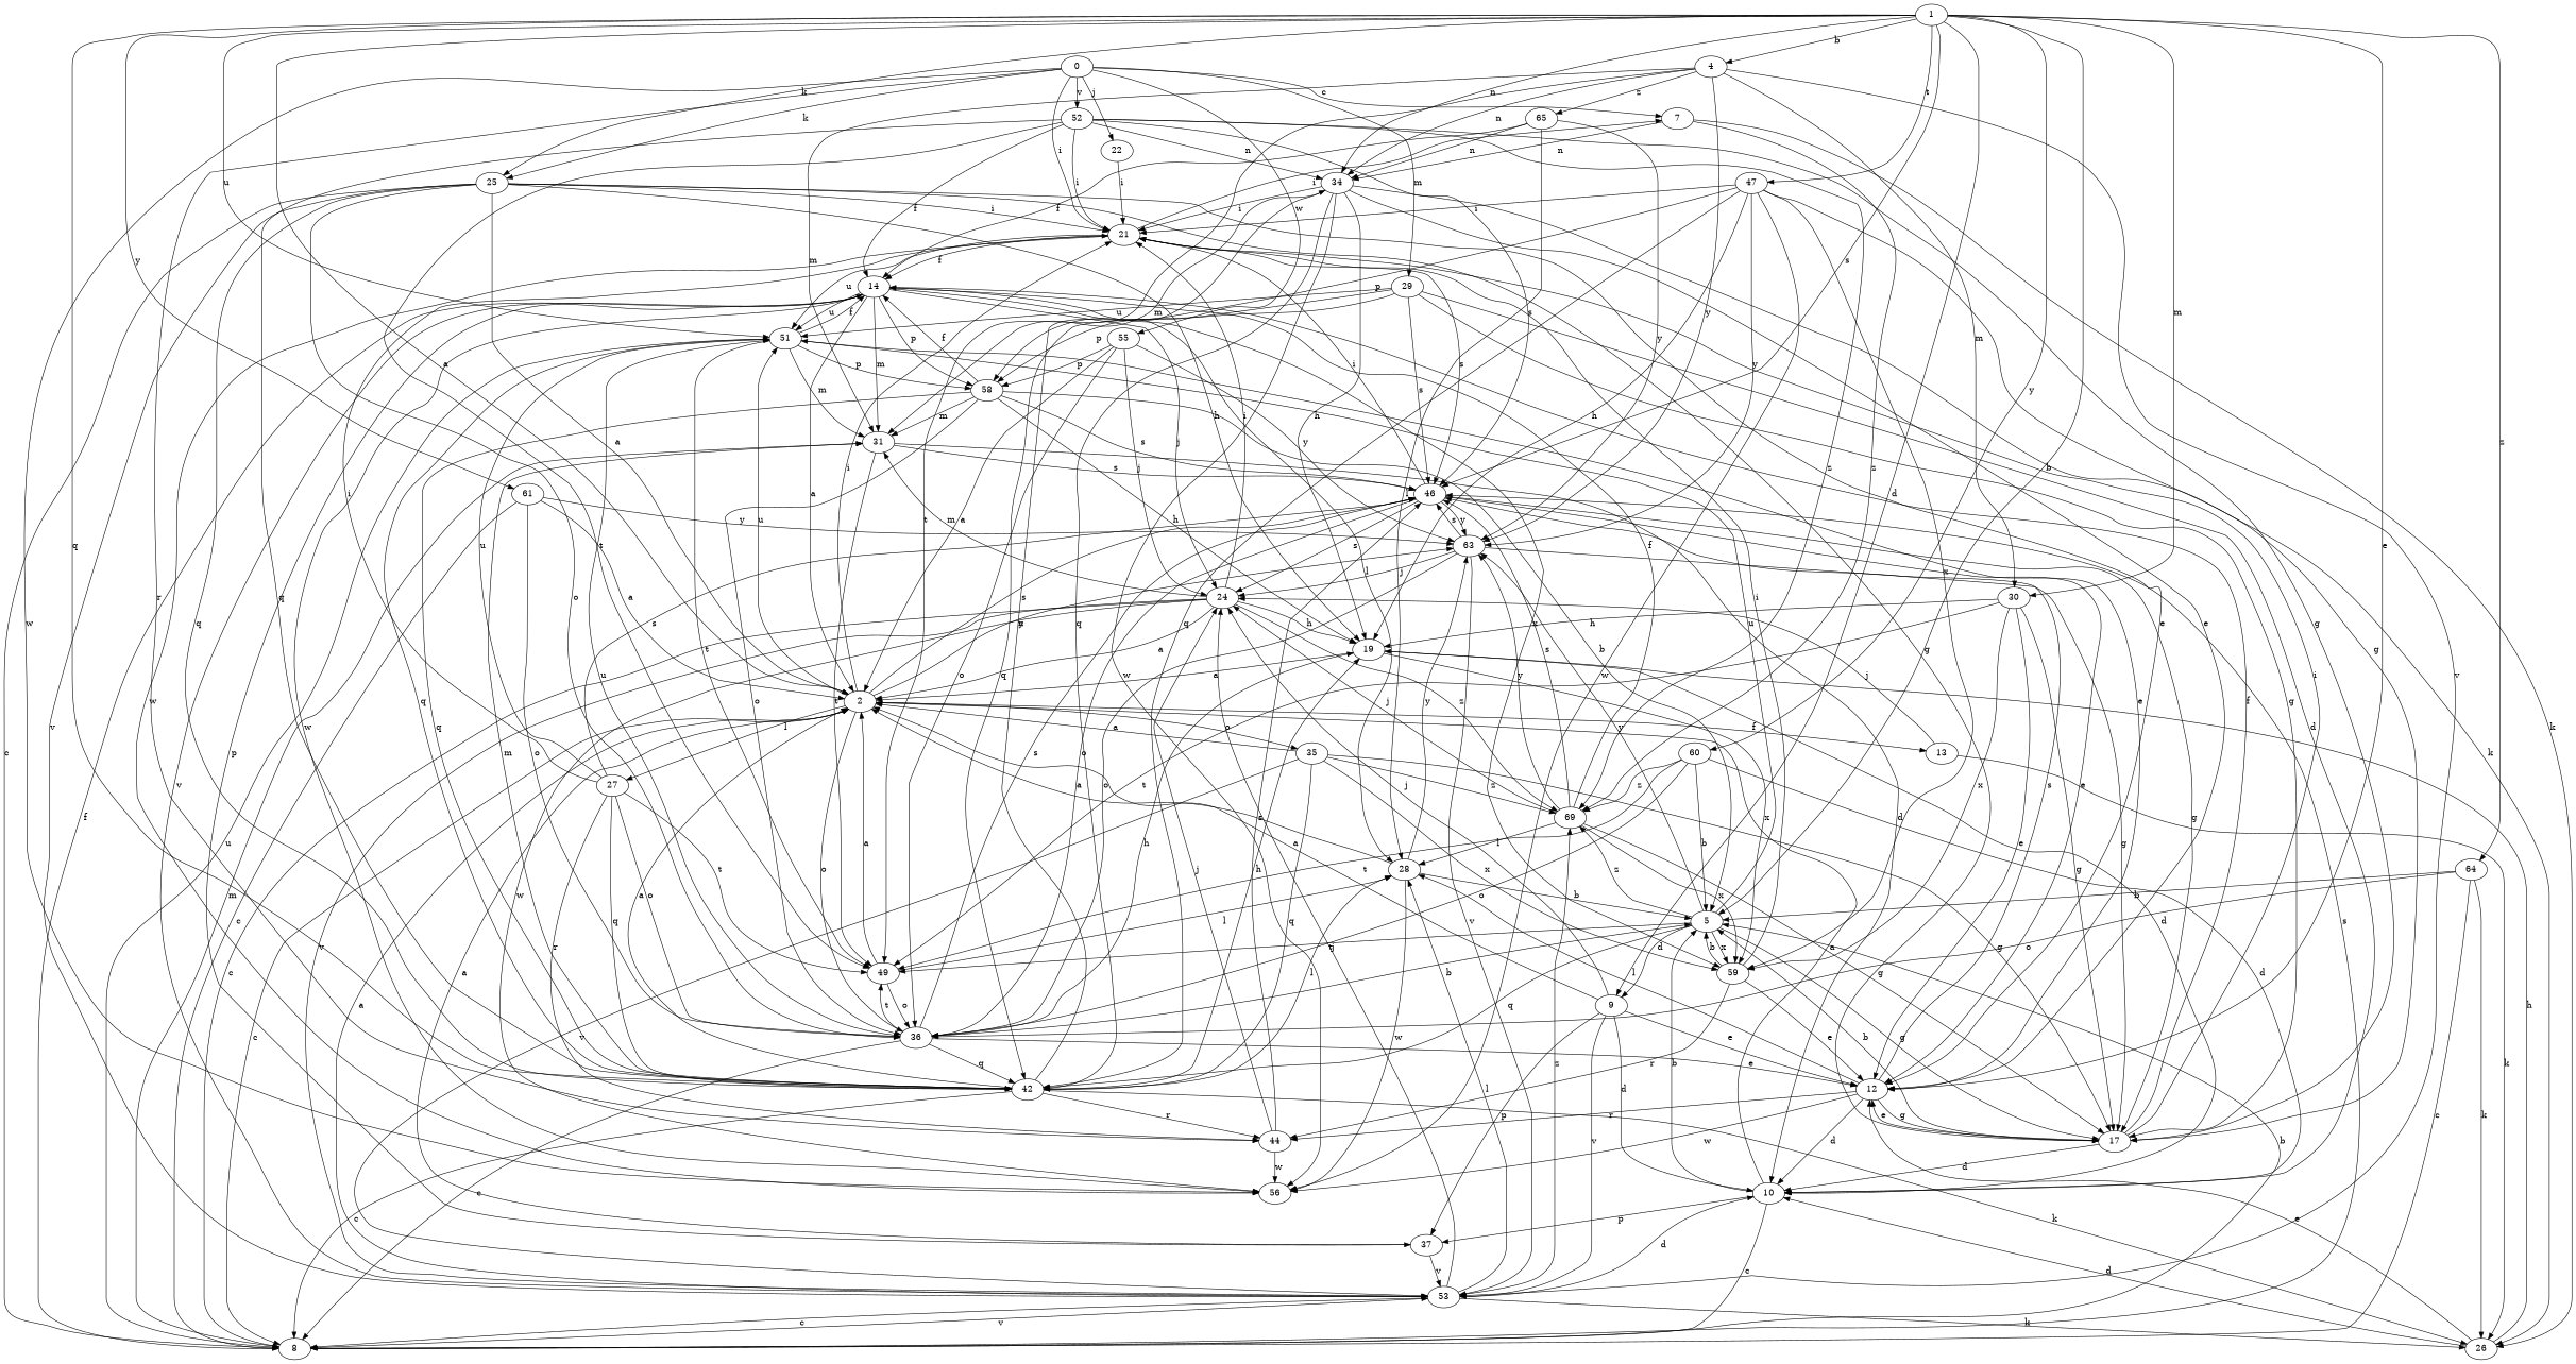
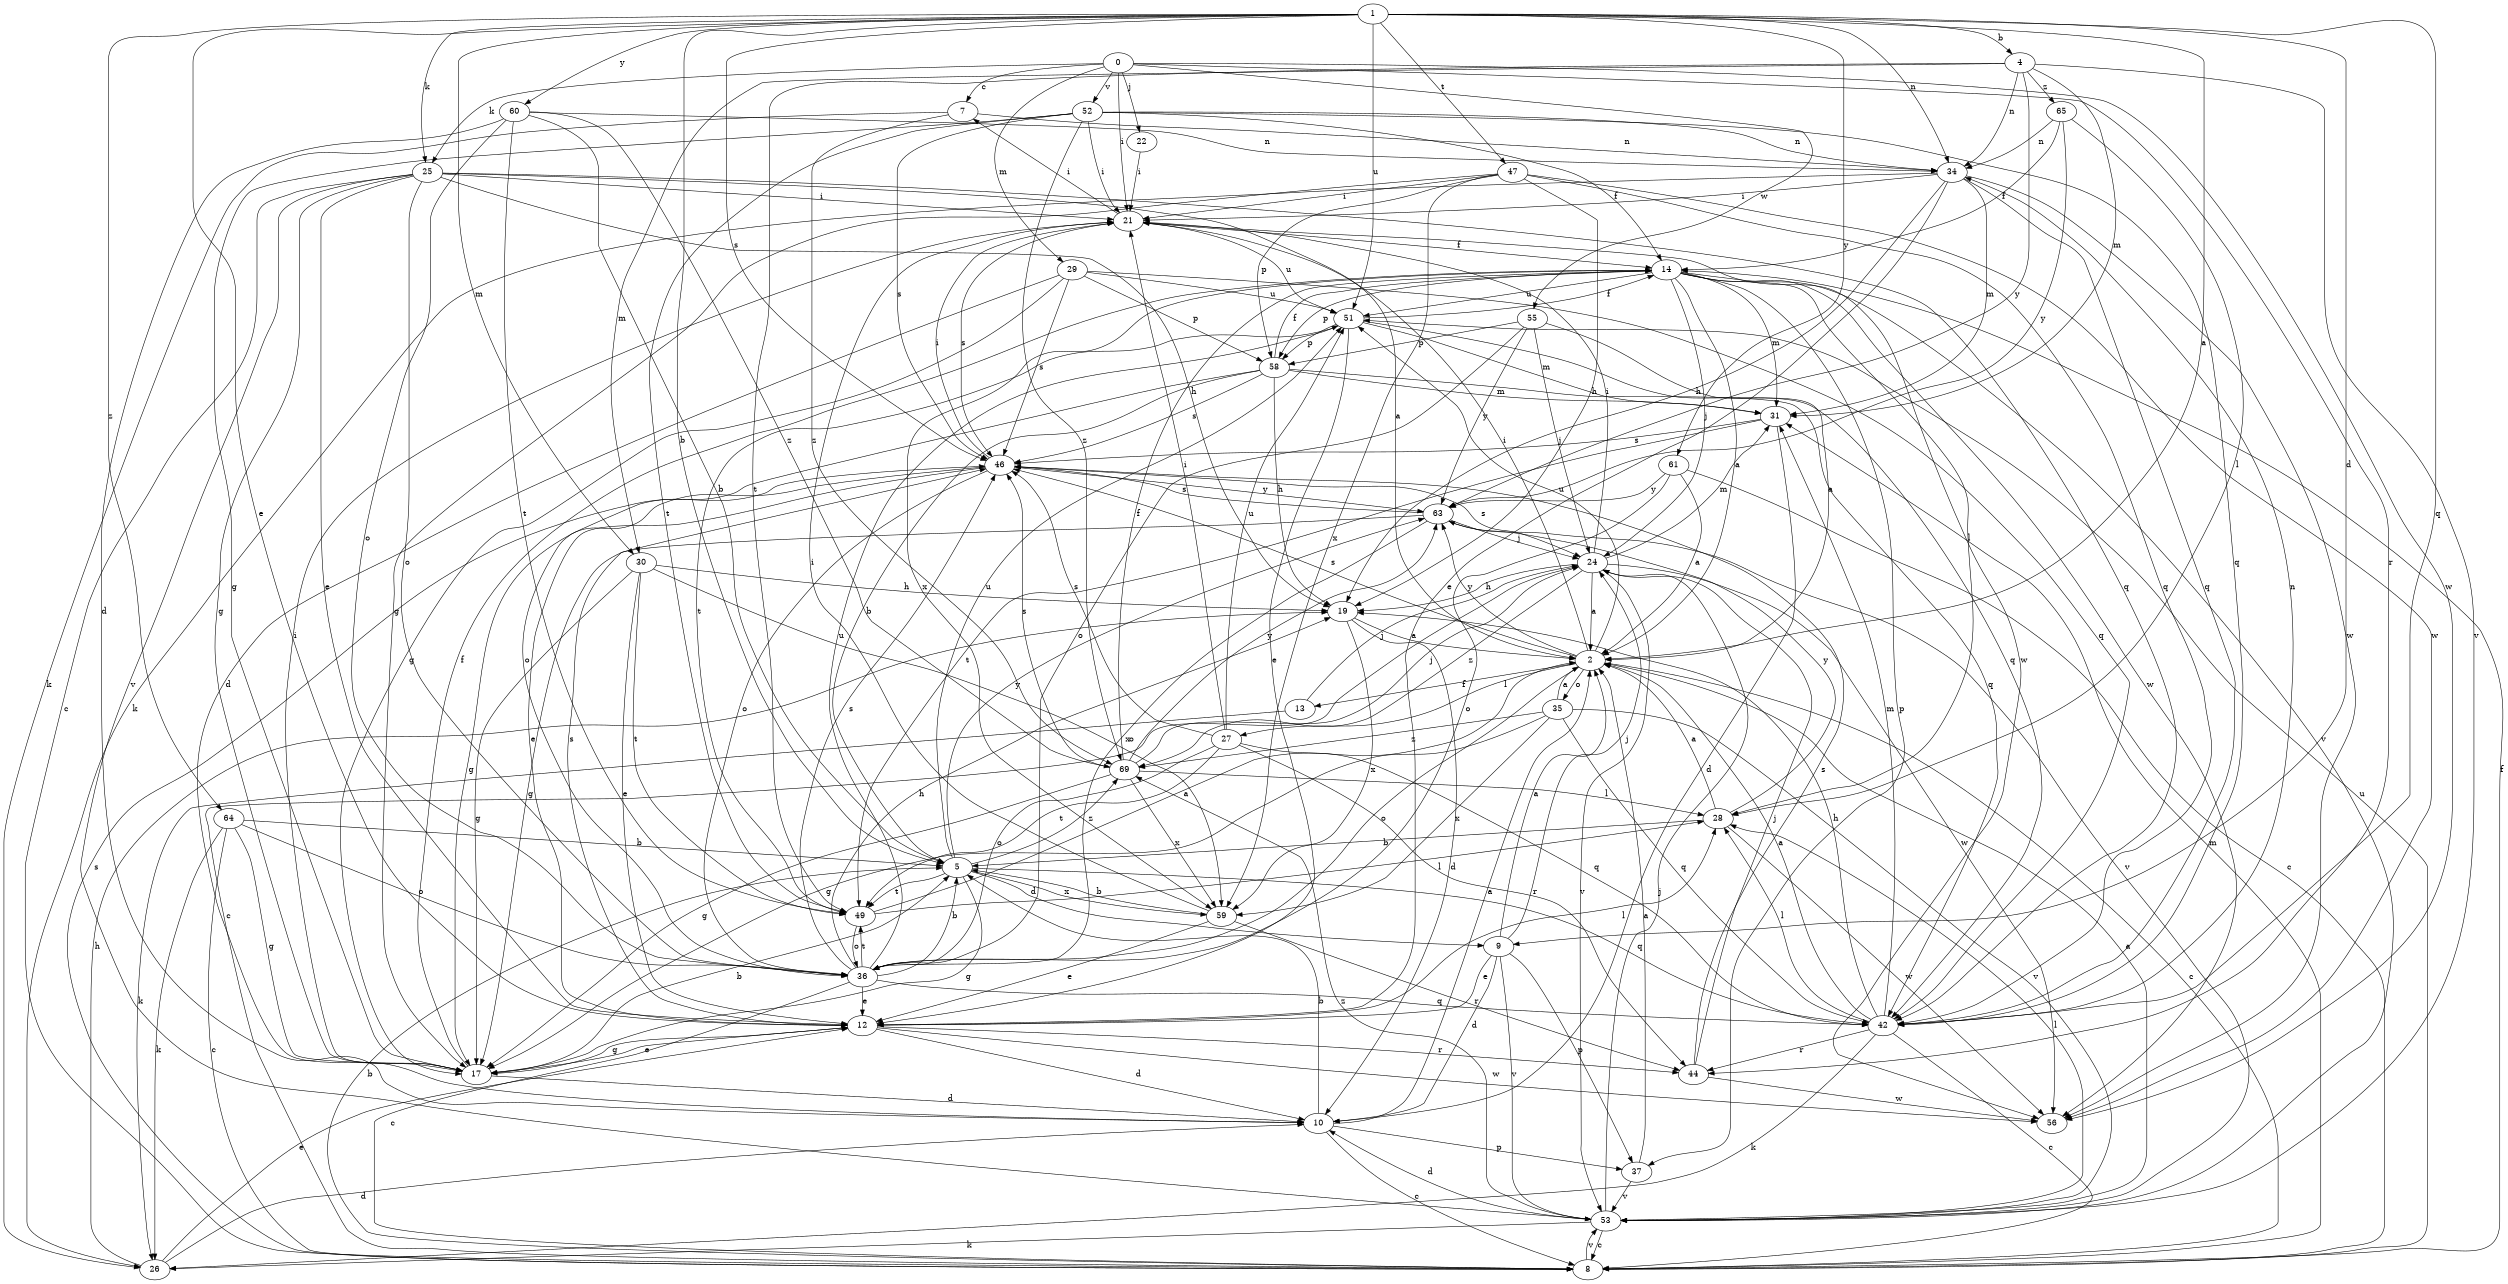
  strict digraph {
    0
    7
    21
    22
    25
    29
    44
    52
    55
    56
    34
    n12 [label=69]
    26
    46
    51
    14
    2
    12
    42
    8
    36
    53
    17
    19
    10
    n26 [label=58]
    24
    49
    63
    1
    4
    5
    9
    30
    47
    60
    61
    64
    13
    27
    35
    31
    65
    59
    37
    28
    0 -> 7 [label=c]
    0 -> 21 [label=i]
    0 -> 22 [label=j]
    0 -> 25 [label=k]
    0 -> 29 [label=m]
    0 -> 44 [label=r]
    0 -> 52 [label=v]
    0 -> 55 [label=w]
    0 -> 56 [label=w]
    7 -> 34 [label=n]
    7 -> n12 [label=z]
    7 -> 26 [label=k]
    21 -> 7 [label=i]
    21 -> 56 [label=w]
    21 -> 46 [label=s]
    21 -> 51 [label=u]
    21 -> 14 [label=f]
    22 -> 21 [label=i]
    25 -> 21 [label=i]
    25 -> 2 [label=a]
    25 -> 12 [label=e]
    25 -> 42 [label=q]
    25 -> 8 [label=c]
    25 -> 36 [label=o]
    25 -> 53 [label=v]
    25 -> 17 [label=g]
    25 -> 19 [label=h]
    29 -> 46 [label=s]
    29 -> 51 [label=u]
    29 -> 42 [label=q]
    29 -> 17 [label=g]
    29 -> 10 [label=d]
    29 -> n26 [label=p]
    44 -> 56 [label=w]
    44 -> 46 [label=s]
    44 -> 24 [label=j]
    52 -> 21 [label=i]
    52 -> 34 [label=n]
    52 -> n12 [label=z]
    52 -> 46 [label=s]
    52 -> 14 [label=f]
    52 -> 42 [label=q]
    52 -> 17 [label=g]
    52 -> 49 [label=t]
    55 -> 2 [label=a]
    55 -> 36 [label=o]
    55 -> n26 [label=p]
    55 -> 24 [label=j]
    55 -> 63 [label=y]
    34 -> 21 [label=i]
    34 -> 56 [label=w]
    34 -> 26 [label=k]
    34 -> 12 [label=e]
    34 -> 42 [label=q]
    34 -> 19 [label=h]
    34 -> 31 [label=m]
    n12 -> 46 [label=s]
    n12 -> 14 [label=f]
    n12 -> 17 [label=g]
    n12 -> 24 [label=j]
    n12 -> 63 [label=y]
    n12 -> 59 [label=x]
    n12 -> 28 [label=l]
    26 -> 12 [label=e]
    26 -> 19 [label=h]
    26 -> 10 [label=d]
    46 -> 21 [label=i]
    46 -> 12 [label=e]
    46 -> 36 [label=o]
    46 -> 17 [label=g]
    46 -> 24 [label=s]
    46 -> 63 [label=y]
    51 -> 14 [label=f]
    51 -> 12 [label=e]
    51 -> 42 [label=q]
    51 -> n26 [label=p]
    51 -> 49 [label=t]
    51 -> 31 [label=m]
    14 -> 56 [label=w]
    14 -> 51 [label=u]
    14 -> 2 [label=a]
    14 -> 53 [label=v]
    14 -> n26 [label=p]
    14 -> 24 [label=j]
    14 -> 31 [label=m]
    14 -> 59 [label=x]
    14 -> 37 [label=p]
    14 -> 28 [label=l]
    2 -> 21 [label=i]
    2 -> 46 [label=s]
    2 -> 51 [label=u]
    2 -> 8 [label=c]
    2 -> 36 [label=o]
    2 -> 63 [label=y]
    2 -> 13 [label=f]
    2 -> 27 [label=l]
    2 -> 35 [label=o]
    12 -> 44 [label=r]
    12 -> 56 [label=w]
    12 -> 46 [label=s]
    12 -> 17 [label=g]
    12 -> 10 [label=d]
    12 -> 28 [label=l]
    42 -> 44 [label=r]
    42 -> 34 [label=n]
    42 -> 26 [label=k]
    42 -> 2 [label=a]
    42 -> 8 [label=c]
    42 -> 19 [label=h]
    42 -> 31 [label=m]
    42 -> 28 [label=l]
    8 -> 46 [label=s]
    8 -> 51 [label=u]
    8 -> 14 [label=f]
    8 -> 53 [label=v]
    8 -> 5 [label=b]
    8 -> 31 [label=m]
    36 -> 46 [label=s]
    36 -> 51 [label=u]
    36 -> 12 [label=e]
    36 -> 42 [label=q]
    36 -> 8 [label=c]
    36 -> 19 [label=h]
    36 -> 49 [label=t]
    36 -> 5 [label=b]
    53 -> n12 [label=z]
    53 -> 26 [label=k]
    53 -> 2 [label=a]
    53 -> 8 [label=c]
    53 -> 10 [label=d]
    53 -> 24 [label=j]
    53 -> 28 [label=l]
    17 -> 21 [label=i]
    17 -> 14 [label=f]
    17 -> 12 [label=e]
    17 -> 10 [label=d]
    17 -> 5 [label=b]
    19 -> 2 [label=a]
    19 -> 10 [label=d]
    19 -> 59 [label=x]
    10 -> 2 [label=a]
    10 -> 8 [label=c]
    10 -> 5 [label=b]
    10 -> 37 [label=p]
    n26 -> 46 [label=s]
    n26 -> 14 [label=f]
    n26 -> 42 [label=q]
    n26 -> 36 [label=o]
    n26 -> 19 [label=h]
    n26 -> 5 [label=b]
    n26 -> 31 [label=m]
    24 -> 21 [label=i]
    24 -> 56 [label=w]
    24 -> n12 [label=z]
    24 -> 2 [label=a]
    24 -> 8 [label=c]
    24 -> 53 [label=v]
    24 -> 19 [label=h]
    24 -> 31 [label=m]
    49 -> 2 [label=a]
    49 -> 36 [label=o]
    49 -> 28 [label=l]
    63 -> 46 [label=s]
    63 -> 36 [label=o]
    63 -> 53 [label=v]
    63 -> 17 [label=g]
    63 -> 24 [label=j]
    1 -> 25 [label=k]
    1 -> 34 [label=n]
    1 -> 46 [label=s]
    1 -> 51 [label=u]
    1 -> 2 [label=a]
    1 -> 12 [label=e]
    1 -> 42 [label=q]
    1 -> 4 [label=b]
    1 -> 5 [label=b]
    1 -> 9 [label=d]
    1 -> 30 [label=m]
    1 -> 47 [label=t]
    1 -> 60 [label=y]
    1 -> 61 [label=y]
    1 -> 64 [label=z]
    4 -> 34 [label=n]
    4 -> 53 [label=v]
    4 -> 49 [label=t]
    4 -> 63 [label=y]
    4 -> 30 [label=m]
    4 -> 31 [label=m]
    4 -> 65 [label=z]
    5 -> n12 [label=z]
    5 -> 51 [label=u]
    5 -> 42 [label=q]
    5 -> 17 [label=g]
    5 -> 49 [label=t]
    5 -> 63 [label=y]
    5 -> 9 [label=d]
    5 -> 59 [label=x]
    9 -> 2 [label=a]
    9 -> 12 [label=e]
    9 -> 53 [label=v]
    9 -> 10 [label=d]
    9 -> 24 [label=j]
    9 -> 37 [label=p]
    30 -> 12 [label=e]
    30 -> 17 [label=g]
    30 -> 19 [label=h]
    30 -> 49 [label=t]
    30 -> 59 [label=x]
    47 -> 21 [label=i]
    47 -> 56 [label=w]
    47 -> 42 [label=q]
    47 -> 17 [label=g]
    47 -> 19 [label=h]
    47 -> n26 [label=p]
-   47 -> 63 [label=y]
    47 -> 59 [label=x]
+   60 -> 34 [label=n]
    60 -> n12 [label=z]
    60 -> 36 [label=o]
    60 -> 10 [label=d]
    60 -> 49 [label=t]
    60 -> 5 [label=b]
    61 -> 2 [label=a]
    61 -> 8 [label=c]
    61 -> 36 [label=o]
    61 -> 63 [label=y]
    64 -> 26 [label=k]
    64 -> 8 [label=c]
    64 -> 36 [label=o]
+   64 -> 17 [label=g]
    64 -> 5 [label=b]
    13 -> 26 [label=k]
    13 -> 24 [label=j]
    27 -> 21 [label=i]
    27 -> 44 [label=r]
    27 -> 46 [label=s]
    27 -> 51 [label=u]
    27 -> 42 [label=q]
    27 -> 36 [label=o]
    27 -> 49 [label=t]
    35 -> n12 [label=z]
    35 -> 2 [label=a]
    35 -> 42 [label=q]
    35 -> 53 [label=v]
    35 -> 17 [label=g]
    35 -> 59 [label=x]
    31 -> 46 [label=s]
    31 -> 10 [label=d]
    31 -> 49 [label=t]
    65 -> 34 [label=n]
    65 -> 14 [label=f]
    65 -> 63 [label=y]
    65 -> 28 [label=l]
    59 -> 21 [label=i]
    59 -> 44 [label=r]
    59 -> 12 [label=e]
    59 -> 5 [label=b]
    37 -> 2 [label=a]
    37 -> 53 [label=v]
    28 -> 56 [label=w]
    28 -> 2 [label=a]
    28 -> 63 [label=y]
    28 -> 5 [label=b]
  }
